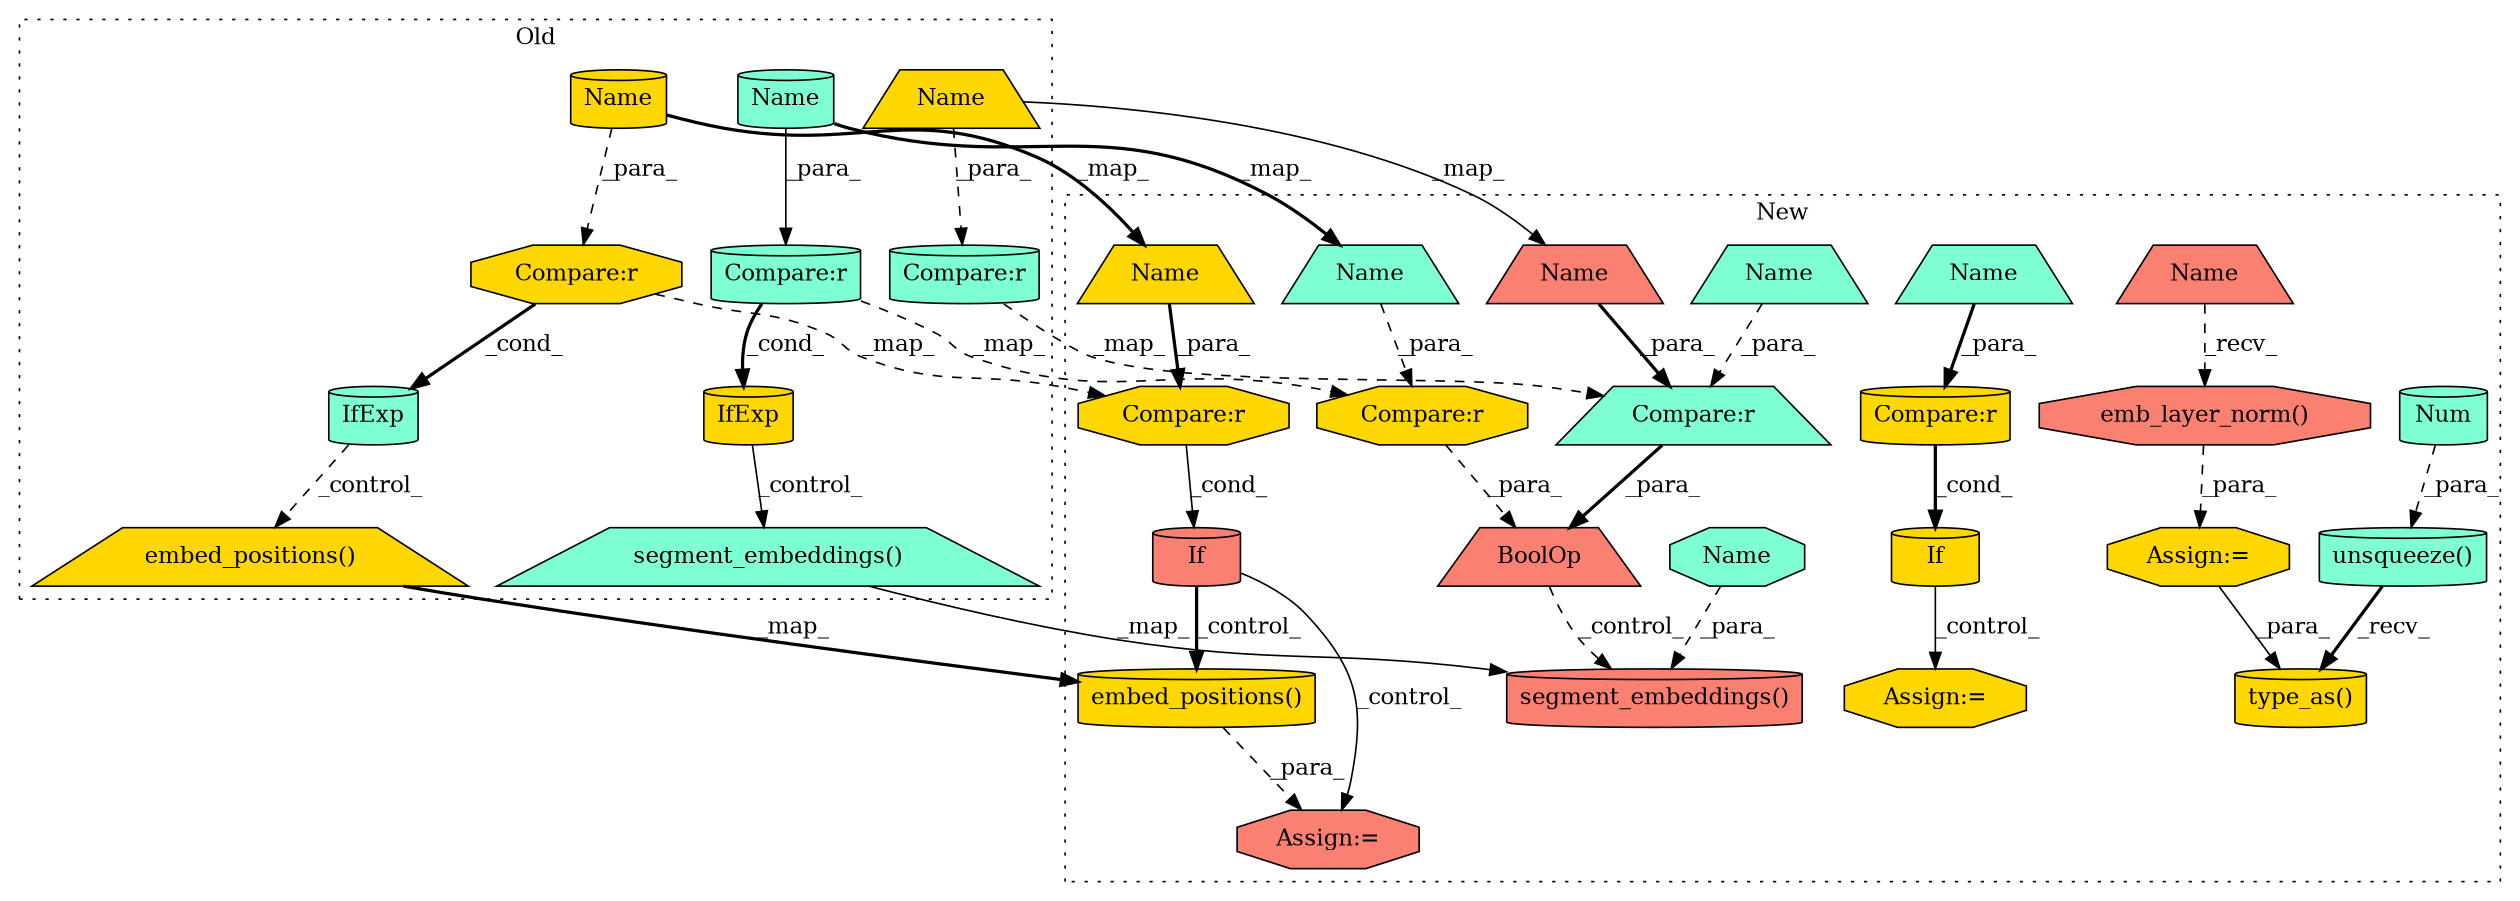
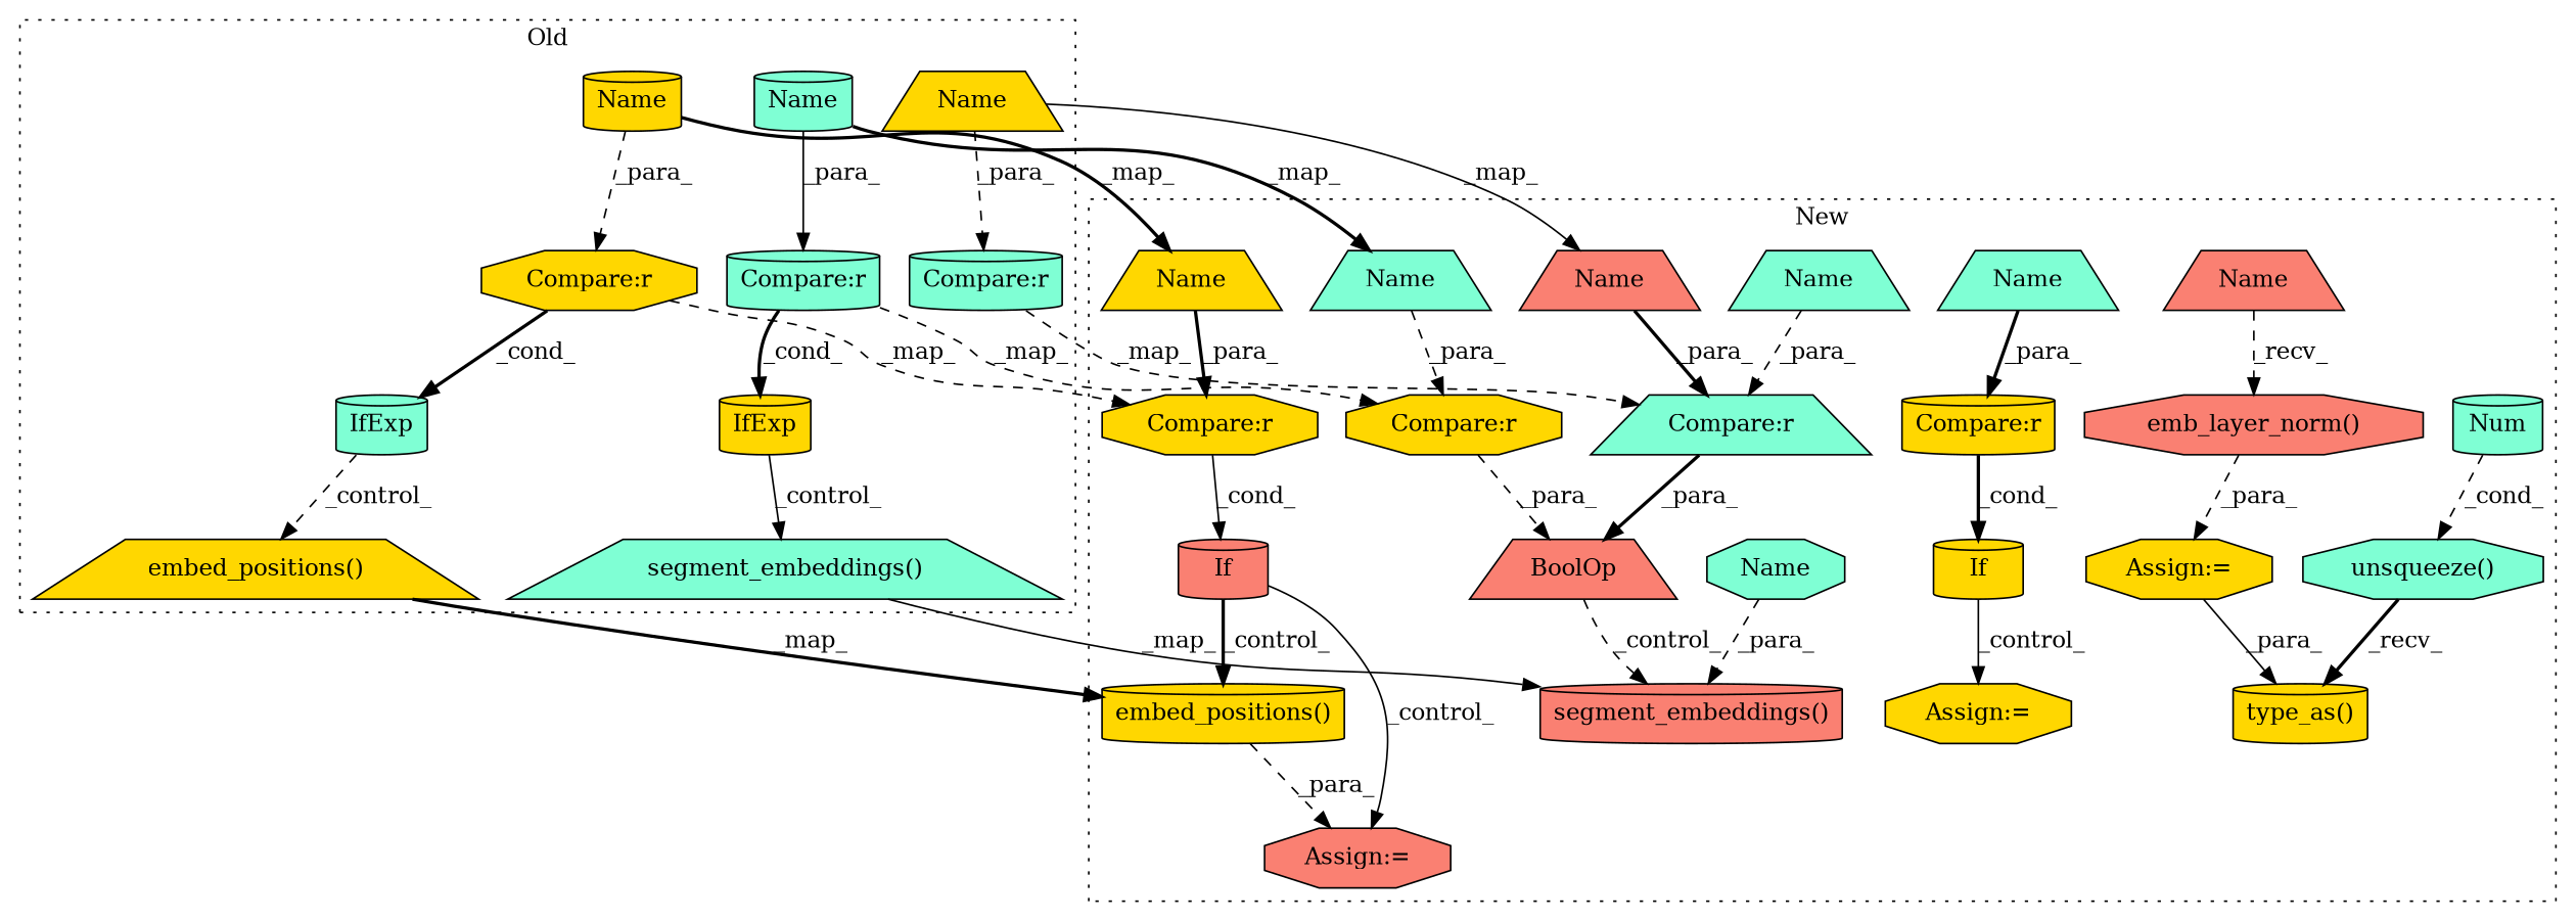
  digraph {
    node [a=87 fillcolor=gold l=4 s=5932 shape=cylinder style=filled]
    edge [style=dashed]
    n1 [a=51 l="16,18" label=IfExp s="5874,5925"]
    n2 [a=75 fillcolor=aquamarine l="24,1" label="segment_embeddings()" s="5835,5873" shape=trapezium]
    n3 [a=40 fillcolor=aquamarine l=35 label="Compare:r" s=5890]
    n4 [a=40 fillcolor=aquamarine l=21 label="Compare:r" s=6009]
    n5 [a=40 l=32 label="Compare:r" s=5723 shape=octagon]
    n6 [a=51 fillcolor=aquamarine l="16,6" label=IfExp s="5707,5755"]
    n7 [a=75 l="21,1" label="embed_positions()" s="5679,5706" shape=trapezium]
    n8 [fillcolor=aquamarine label=Name s=5921]
    n9 [label=Name s=5751]
    n10 [label=Name s=6026 shape=trapezium]
    n11 [a=75 fillcolor=salmon l="20,1" label="emb_layer_norm()" s="6118,6139" shape=octagon]
    n12 [a=75 fillcolor=salmon l="24,1" label="segment_embeddings()" s="6017,6055"]
    n13 [a=75 l="38,1" label="type_as()" s="6327,6366"]
    n14 [a=40 l=35 label="Compare:r" shape=octagon]
    n15 [a=40 fillcolor=aquamarine l=26 label="Compare:r" s=5972 shape=trapezium]
    n16 [a=72 fillcolor=salmon l=66 label=BoolOp shape=trapezium]
    n17 [a=40 l=28 label="Compare:r" s=5764]
    n18 [a=96 l=3 label=If s=5761]
    n19 [a=40 l=32 label="Compare:r" s=5840 shape=octagon]
    n20 [a=96 fillcolor=salmon l=3 label=If s=5837]
    n21 [a=75 l="21,1" label="embed_positions()" s="5891,5918"]
-   n22 [a=75 fillcolor=aquamarine l="26,1" label="unsqueeze()" s="6327,6355"]
+   n22 [a=75 fillcolor=aquamarine l="26,1" label="unsqueeze()" s="6327,6355" shape=octagon]
    n23 [a=76 fillcolor=aquamarine l=2 label=Num s=6353]
    n24 [a=68 l=3 label="Assign:=" s=6115 shape=octagon]
    n25 [a=68 fillcolor=salmon label="Assign:=" s=5887 shape=octagon]
    n26 [a=68 label="Assign:=" s=5807 shape=octagon]
    n27 [fillcolor=aquamarine l=14 label=Name s=5972 shape=trapezium]
    n28 [fillcolor=aquamarine l=14 label=Name s=6041 shape=octagon]
    n29 [fillcolor=salmon label=Name s=6118 shape=trapezium]
    n30 [fillcolor=salmon label=Name s=5994 shape=trapezium]
    n31 [fillcolor=aquamarine label=Name s=5788 shape=trapezium]
    n32 [label=Name s=5868 shape=trapezium]
    n33 [fillcolor=aquamarine label=Name s=5963 shape=trapezium]
    subgraph cluster_1 {
      label=Old
      style=dotted
      n1
      n2
      n3
      n4
      n5
      n6
      n7
      n8
      n9
      n10
    }
    subgraph cluster_2 {
      label=New
      style=dotted
      n11
      n12
      n13
      n14
      n15
      n16
      n17
      n18
      n19
      n20
      n21
      n22
      n23
      n24
      n25
      n26
      n27
      n28
      n29
      n30
      n31
      n32
      n33
    }
    n1 -> n2 [label=_control_ style=solid]
    n2 -> n12 [label=_map_ style=solid]
    n3 -> n1 [label=_cond_ style=bold]
    n3 -> n14 [label=_map_]
    n4 -> n15 [label=_map_]
    n5 -> n6 [label=_cond_ style=bold]
    n5 -> n19 [label=_map_]
    n6 -> n7 [label=_control_]
    n7 -> n21 [label=_map_ style=bold]
    n8 -> n3 [label=_para_ style=solid]
    n8 -> n33 [label=_map_ style=bold]
    n9 -> n5 [label=_para_]
    n9 -> n32 [label=_map_ style=bold]
    n10 -> n4 [label=_para_]
    n10 -> n30 [label=_map_ style=solid]
    n11 -> n24 [label=_para_]
    n14 -> n16 [label=_para_]
    n15 -> n16 [label=_para_ style=bold]
    n16 -> n12 [label=_control_]
    n17 -> n18 [label=_cond_ style=bold]
    n18 -> n26 [label=_control_ style=solid]
    n19 -> n20 [label=_cond_ style=solid]
    n20 -> n21 [label=_control_ style=bold]
    n20 -> n25 [label=_control_ style=solid]
    n21 -> n25 [label=_para_]
    n22 -> n13 [label=_recv_ style=bold]
-   n23 -> n22 [label=_para_]
+   n23 -> n22 [label=_cond_]
    n24 -> n13 [label=_para_ style=solid]
    n27 -> n15 [label=_para_]
    n28 -> n12 [label=_para_]
    n29 -> n11 [label=_recv_]
    n30 -> n15 [label=_para_ style=bold]
    n31 -> n17 [label=_para_ style=bold]
    n32 -> n19 [label=_para_ style=bold]
    n33 -> n14 [label=_para_]
  }
